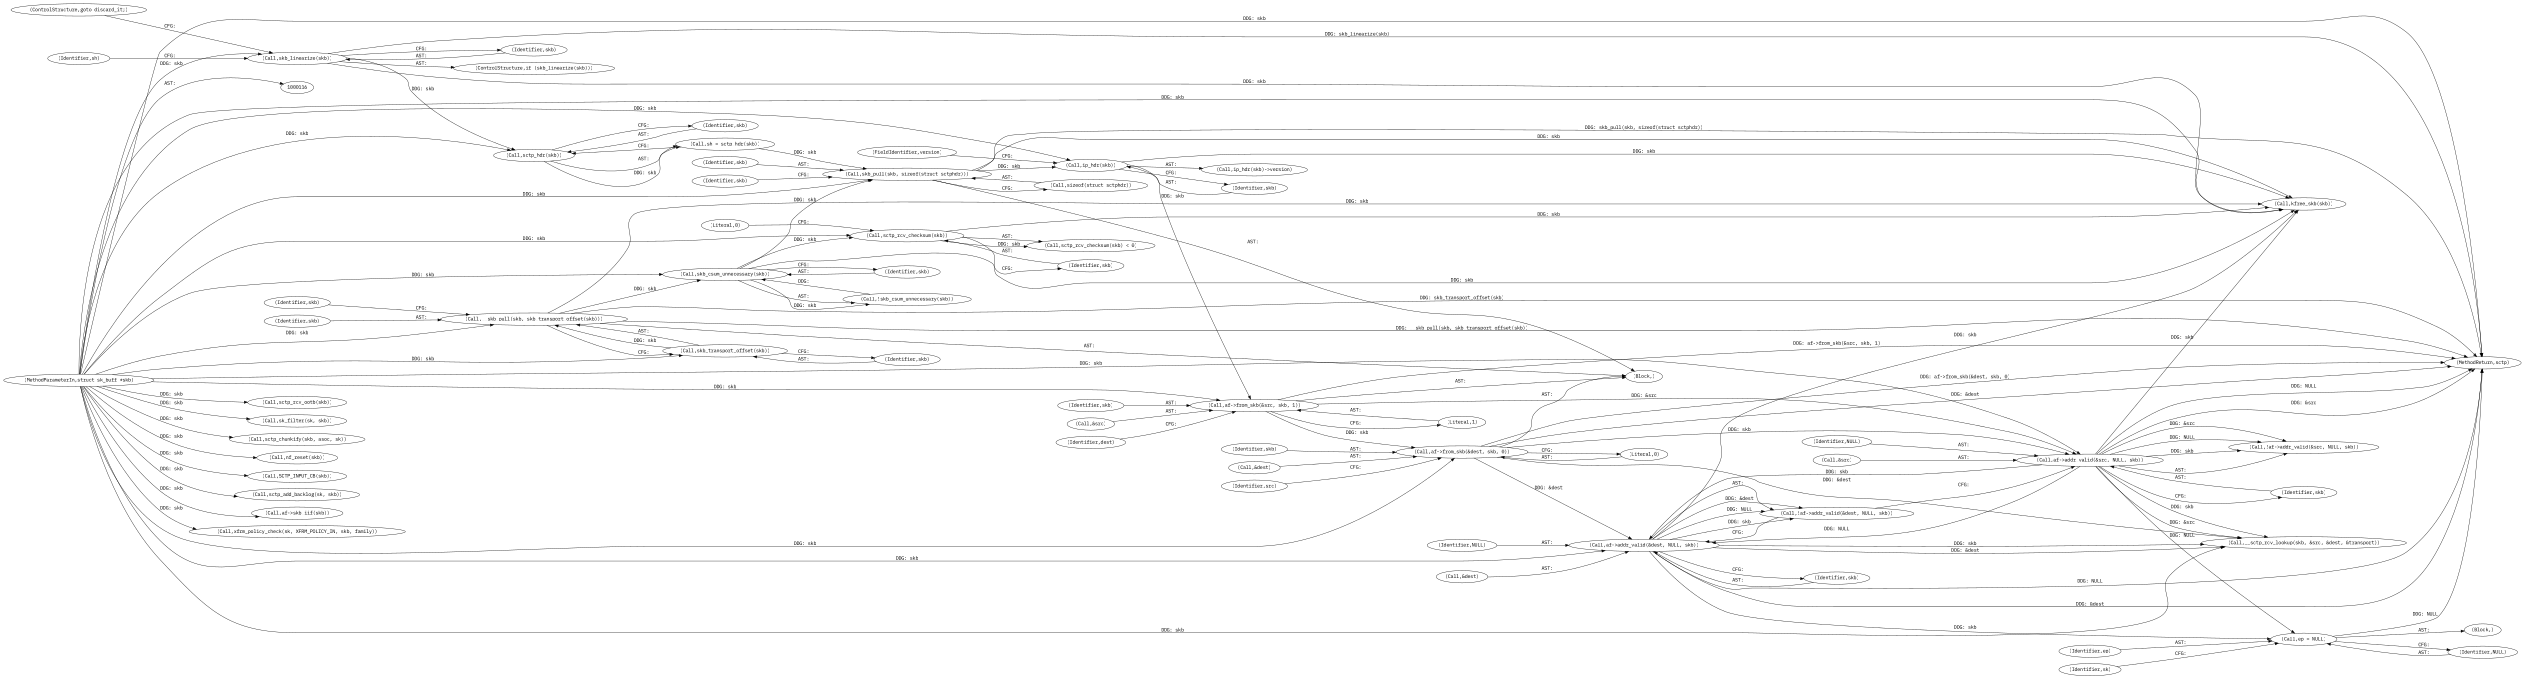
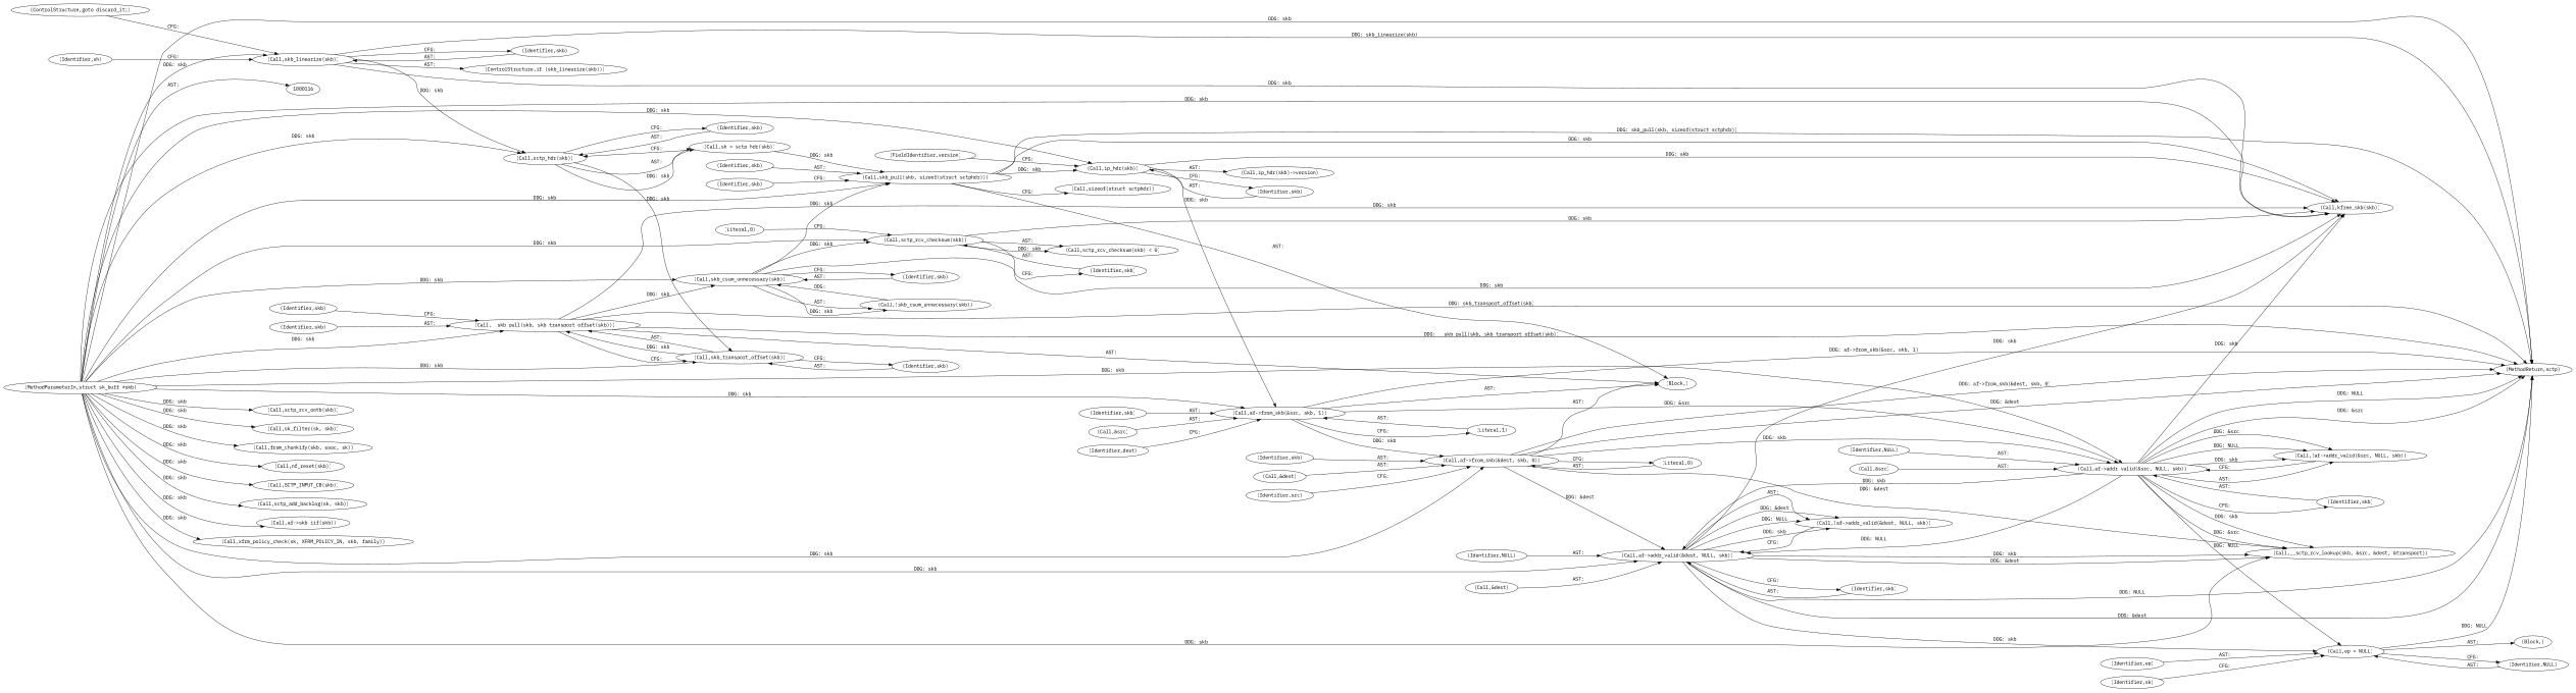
  digraph {
    fontname="IBM Plex Mono"
    rankdir=LR
    node [fontname="IBM Plex Mono"]
    edge [fontname="IBM Plex Mono"]
    n1 [label="(Call,ep = NULL)"]
    n2 [label="(Block,)"]
    n3 [label="(Identifier,NULL)"]
    n4 [label="(MethodReturn,sctp)"]
    n5 [label="(Call,af->addr_valid(&dest, NULL, skb))"]
    n6 [label="(Call,kfree_skb(skb))"]
    n7 [label="(Call,!af->addr_valid(&dest, NULL, skb))"]
    n8 [label="(Call,__sctp_rcv_lookup(skb, &src, &dest, &transport))"]
    n9 [label="(Identifier,skb)"]
    n10 [label="(Call,af->from_skb(&dest, skb, 0))"]
    n11 [label="(Call,af->addr_valid(&src, NULL, skb))"]
    n12 [label="(Literal,0)"]
    n13 [label="(Block,)"]
    n14 [label="(Call,!af->addr_valid(&src, NULL, skb))"]
    n15 [label="(Identifier,skb)"]
    n16 [label="(Call,af->from_skb(&src, skb, 1))"]
    n17 [label="(Literal,1)"]
    n18 [label="(Call,ip_hdr(skb))"]
    n19 [label="(Call,ip_hdr(skb)->version)"]
    n20 [label="(Identifier,skb)"]
    n21 [label="(Call,skb_pull(skb, sizeof(struct sctphdr)))"]
    n22 [label="(Call,sizeof(struct sctphdr))"]
    n23 [label="(Call,sctp_rcv_checksum(skb))"]
    n24 [label="(Identifier,skb)"]
    n25 [label="(Call,sctp_rcv_checksum(skb) < 0)"]
    n26 [label="(Call,skb_csum_unnecessary(skb))"]
    n27 [label="(Identifier,skb)"]
    n28 [label="(Call,!skb_csum_unnecessary(skb))"]
    n29 [label="(Call,__skb_pull(skb, skb_transport_offset(skb)))"]
    n30 [label="(Call,skb_transport_offset(skb))"]
    n31 [label="(Identifier,skb)"]
    n32 [label="(Call,sctp_hdr(skb))"]
    n33 [label="(Call,sh = sctp_hdr(skb))"]
    n34 [label="(Identifier,skb)"]
    n35 [label="(Call,skb_linearize(skb))"]
    n36 [label="(Identifier,skb)"]
    n37 [label="(ControlStructure,if (skb_linearize(skb)))"]
    n38 [label="(MethodParameterIn,struct sk_buff *skb)"]
    n39 [label="(Call,sctp_rcv_ootb(skb))"]
    n40 [label="(Call,sk_filter(sk, skb))"]
-   n41 [label="(Call,sctp_chunkify(skb, asoc, sk))"]
+   n41 [label="(Call,from_chunkify(skb, asoc, sk))"]
    n42 [label="(Call,nf_reset(skb))"]
    n43 [label="(Call,SCTP_INPUT_CB(skb))"]
    n44 [label="(Call,sctp_add_backlog(sk, skb))"]
    n45 [label="(Call,af->skb_iif(skb))"]
    n46 [label="(Call,xfrm_policy_check(sk, XFRM_POLICY_IN, skb, family))"]
    1000116
    n48 [label="(FieldIdentifier,version)"]
    n49 [label="(Identifier,src)"]
    n50 [label="(Identifier,skb)"]
    n51 [label="(Literal,0)"]
    n52 [label="(Identifier,dest)"]
    n53 [label="(Call,&dest)"]
    n54 [label="(Identifier,skb)"]
    n55 [label="(Identifier,sk)"]
    n56 [label="(Identifier,NULL)"]
    n57 [label="(Identifier,NULL)"]
    n58 [label="(Call,&src)"]
    n59 [label="(ControlStructure,goto discard_it;)"]
    n60 [label="(Identifier,skb)"]
    n61 [label="(Identifier,sh)"]
    n62 [label="(Identifier,ep)"]
    n63 [label="(Call,&src)"]
    n64 [label="(Identifier,skb)"]
    n65 [label="(Identifier,skb)"]
    n66 [label="(Call,&dest)"]
    n67 [label="(Identifier,skb)"]
    n1 -> n2 [label="AST: "]
    n1 -> n3 [label="CFG: "]
    n1 -> n4 [label="DDG: NULL"]
    n3 -> n1 [label="AST: "]
    n5 -> n1 [label="DDG: skb"]
    n5 -> n4 [label="DDG: NULL"]
    n5 -> n4 [label="DDG: &dest"]
    n5 -> n6 [label="DDG: skb"]
    n5 -> n7 [label="AST: "]
    n5 -> n7 [label="DDG: &dest"]
    n5 -> n7 [label="DDG: NULL"]
    n5 -> n7 [label="DDG: skb"]
    n5 -> n8 [label="DDG: skb"]
    n5 -> n8 [label="DDG: &dest"]
    n5 -> n9 [label="CFG: "]
    n7 -> n5 [label="CFG: "]
    n9 -> n5 [label="AST: "]
    n10 -> n4 [label="DDG: &dest"]
    n10 -> n4 [label="DDG: af->from_skb(&dest, skb, 0)"]
    n10 -> n5 [label="DDG: &dest"]
    n10 -> n8 [label="DDG: &dest"]
    n10 -> n11 [label="DDG: skb"]
    n10 -> n12 [label="CFG: "]
    n10 -> n13 [label="AST: "]
    n11 -> n1 [label="DDG: NULL"]
    n11 -> n4 [label="DDG: NULL"]
    n11 -> n4 [label="DDG: &src"]
    n11 -> n5 [label="DDG: NULL"]
    n11 -> n5 [label="DDG: skb"]
    n11 -> n6 [label="DDG: skb"]
    n11 -> n8 [label="DDG: skb"]
    n11 -> n8 [label="DDG: &src"]
    n11 -> n14 [label="AST: "]
    n11 -> n14 [label="DDG: &src"]
    n11 -> n14 [label="DDG: NULL"]
    n11 -> n14 [label="DDG: skb"]
    n11 -> n15 [label="CFG: "]
    n12 -> n10 [label="AST: "]
-   n7 -> n11 [label="CFG: "]
+   n14 -> n11 [label="CFG: "]
    n15 -> n11 [label="AST: "]
    n16 -> n4 [label="DDG: af->from_skb(&src, skb, 1)"]
    n16 -> n10 [label="DDG: skb"]
    n16 -> n11 [label="DDG: &src"]
    n16 -> n13 [label="AST: "]
    n16 -> n17 [label="CFG: "]
    n17 -> n16 [label="AST: "]
    n18 -> n6 [label="DDG: skb"]
    n18 -> n16 [label="DDG: skb"]
    n18 -> n19 [label="AST: "]
    n18 -> n20 [label="CFG: "]
    n20 -> n18 [label="AST: "]
    n21 -> n4 [label="DDG: skb_pull(skb, sizeof(struct sctphdr))"]
    n21 -> n6 [label="DDG: skb"]
    n21 -> n13 [label="AST: "]
    n21 -> n18 [label="DDG: skb"]
    n21 -> n22 [label="CFG: "]
-   n22 -> n21 [label="AST: "]
    n23 -> n6 [label="DDG: skb"]
    n23 -> n24 [label="CFG: "]
    n23 -> n25 [label="AST: "]
    n23 -> n25 [label="DDG: skb"]
    n24 -> n23 [label="AST: "]
    n26 -> n6 [label="DDG: skb"]
    n26 -> n21 [label="DDG: skb"]
    n26 -> n23 [label="DDG: skb"]
    n26 -> n27 [label="CFG: "]
    n26 -> n28 [label="AST: "]
    n26 -> n28 [label="DDG: skb"]
    n27 -> n26 [label="AST: "]
    n28 -> n26 [label="DDG: "]
    n29 -> n4 [label="DDG: skb_transport_offset(skb)"]
    n29 -> n4 [label="DDG: __skb_pull(skb, skb_transport_offset(skb))"]
    n29 -> n6 [label="DDG: skb"]
    n29 -> n13 [label="AST: "]
    n29 -> n26 [label="DDG: skb"]
    n29 -> n30 [label="CFG: "]
    n30 -> n29 [label="AST: "]
    n30 -> n29 [label="DDG: skb"]
    n30 -> n31 [label="CFG: "]
    n31 -> n30 [label="AST: "]
+   n32 -> n30 [label="DDG: skb"]
    n32 -> n33 [label="AST: "]
    n32 -> n33 [label="DDG: skb"]
    n32 -> n34 [label="CFG: "]
    n33 -> n21 [label="DDG: skb"]
    n33 -> n32 [label="CFG: "]
    n34 -> n32 [label="AST: "]
    n35 -> n4 [label="DDG: skb_linearize(skb)"]
    n35 -> n6 [label="DDG: skb"]
    n35 -> n32 [label="DDG: skb"]
    n35 -> n36 [label="CFG: "]
    n35 -> n37 [label="AST: "]
    n36 -> n35 [label="AST: "]
    n38 -> n4 [label="DDG: skb"]
    n38 -> n5 [label="DDG: skb"]
    n38 -> n6 [label="DDG: skb"]
    n38 -> n8 [label="DDG: skb"]
    n38 -> n10 [label="DDG: skb"]
    n38 -> n11 [label="DDG: skb"]
    n38 -> n16 [label="DDG: skb"]
    n38 -> n18 [label="DDG: skb"]
    n38 -> n21 [label="DDG: skb"]
    n38 -> n23 [label="DDG: skb"]
    n38 -> n26 [label="DDG: skb"]
    n38 -> n29 [label="DDG: skb"]
    n38 -> n30 [label="DDG: skb"]
    n38 -> n32 [label="DDG: skb"]
    n38 -> n35 [label="DDG: skb"]
    n38 -> n39 [label="DDG: skb"]
    n38 -> n40 [label="DDG: skb"]
    n38 -> n41 [label="DDG: skb"]
    n38 -> n42 [label="DDG: skb"]
    n38 -> n43 [label="DDG: skb"]
    n38 -> n44 [label="DDG: skb"]
    n38 -> n45 [label="DDG: skb"]
    n38 -> n46 [label="DDG: skb"]
    n38 -> 1000116 [label="AST: "]
    n48 -> n18 [label="CFG: "]
    n49 -> n10 [label="CFG: "]
    n50 -> n21 [label="AST: "]
    n51 -> n23 [label="CFG: "]
    n52 -> n16 [label="CFG: "]
    n53 -> n5 [label="AST: "]
    n54 -> n16 [label="AST: "]
    n55 -> n1 [label="CFG: "]
    n56 -> n11 [label="AST: "]
    n57 -> n5 [label="AST: "]
    n58 -> n16 [label="AST: "]
    n59 -> n35 [label="CFG: "]
    n60 -> n29 [label="CFG: "]
    n61 -> n35 [label="CFG: "]
    n62 -> n1 [label="AST: "]
    n63 -> n11 [label="AST: "]
    n64 -> n21 [label="CFG: "]
    n65 -> n10 [label="AST: "]
    n66 -> n10 [label="AST: "]
    n67 -> n29 [label="AST: "]
  }
